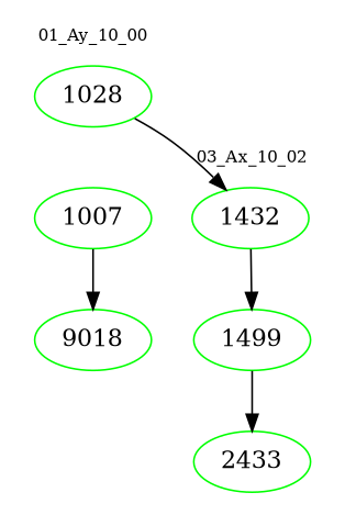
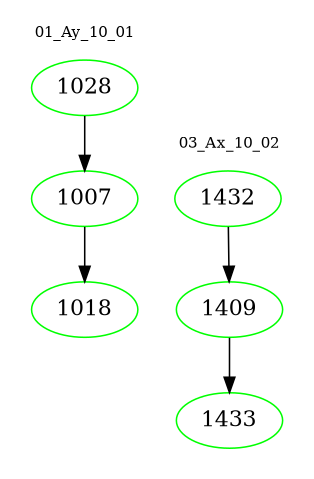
  digraph {
    node [color=green]
    edge [color=black]
    n1 [label=1432]
-   n2 [label=1499]
-   n3 [label=2433]
+   n2 [label=1409]
+   n3 [label=1433]
    n4 [label=1028]
    n5 [label=1007]
-   n6 [label=9018]
+   n6 [label=1018]
    subgraph cluster_1 {
      color=white
      fontsize=10
      label="03_Ax_10_02"
      n1
      n2
      n3
    }
    subgraph cluster_2 {
      color=white
      fontsize=10
-     label="01_Ay_10_00"
+     label="01_Ay_10_01"
      n4
      n5
      n6
    }
    n1 -> n2
    n2 -> n3
-   n4 -> n1
+   n4 -> n5
    n5 -> n6
  }
